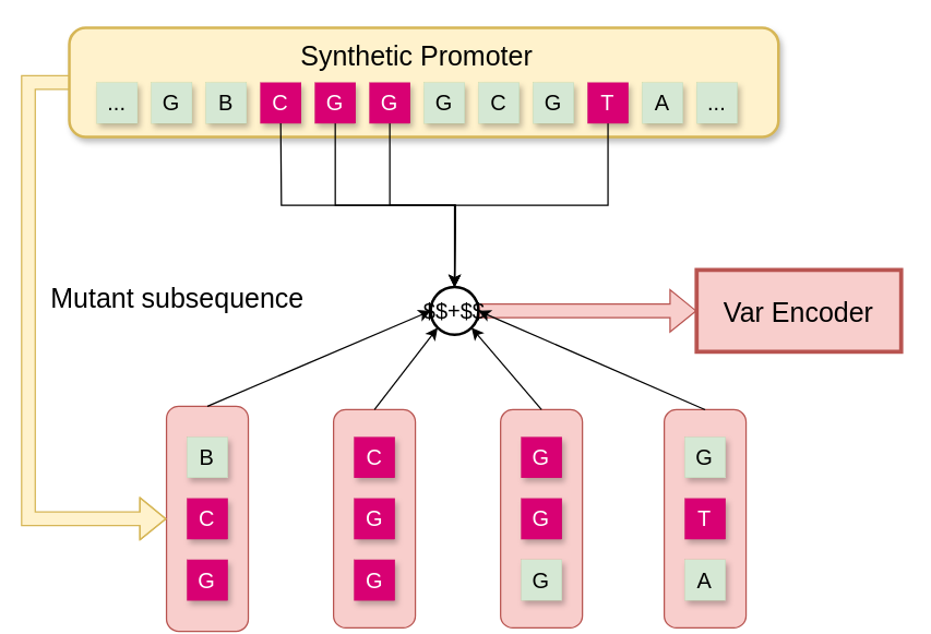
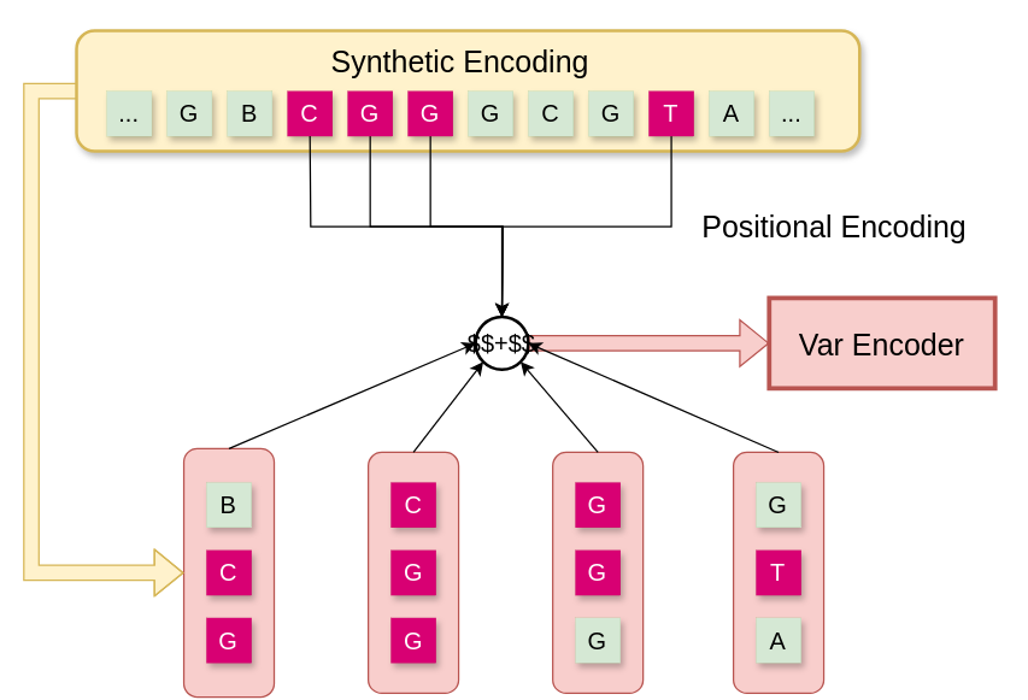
  <mxCell id="0" />
  <mxCell id="1" parent="0" />
  <mxCell id="2" value="" style="shape=flexArrow;endArrow=classic;html=1;rounded=0;fontSize=20;exitX=1;exitY=0.5;exitDx=0;exitDy=0;fillColor=#f8cecc;strokeColor=#b85450;entryX=0;entryY=0.5;entryDx=0;entryDy=0;" parent="1" source="37" target="39" edge="1"><mxGeometry width="50" height="50" relative="1" as="geometry"><mxPoint x="-27.5" y="190" as="sourcePoint" /><mxPoint x="712.5" y="230" as="targetPoint" /></mxGeometry></mxCell>
  <mxCell id="3" value="" style="rounded=1;whiteSpace=wrap;html=1;fillColor=#f8cecc;strokeColor=#b85450;rotation=-90;" parent="1" vertex="1"><mxGeometry x="436.25" y="350" width="160" height="60" as="geometry" /></mxCell>
  <mxCell id="4" value="" style="rounded=1;whiteSpace=wrap;html=1;fillColor=#f8cecc;strokeColor=#b85450;rotation=-90;" parent="1" vertex="1"><mxGeometry x="68.75" y="350" width="165" height="60" as="geometry" /></mxCell>
  <mxCell id="5" value="" style="rounded=1;whiteSpace=wrap;html=1;strokeWidth=2;shadow=1;glass=0;sketch=0;fillColor=#fff2cc;strokeColor=#d6b656;fontSize=16;" parent="1" vertex="1"><mxGeometry x="50" y="20" width="520" height="80" as="geometry" /></mxCell>
  <mxCell id="6" value="..." style="rounded=0;whiteSpace=wrap;html=1;strokeWidth=0;fillColor=#d5e8d4;strokeColor=#82b366;fontSize=16;shadow=1;" parent="1" vertex="1"><mxGeometry x="70" y="60" width="30" height="30" as="geometry" /></mxCell>
  <mxCell id="7" value="G" style="rounded=0;whiteSpace=wrap;html=1;strokeWidth=0;fillColor=#d5e8d4;strokeColor=#82b366;fontSize=16;shadow=1;" parent="1" vertex="1"><mxGeometry x="110" y="60" width="30" height="30" as="geometry" /></mxCell>
  <mxCell id="8" value="B" style="rounded=0;whiteSpace=wrap;html=1;strokeWidth=0;fillColor=#d5e8d4;strokeColor=#82b366;fontSize=16;shadow=1;" parent="1" vertex="1"><mxGeometry x="150" y="60" width="30" height="30" as="geometry" /></mxCell>
  <mxCell id="9" value="C" style="rounded=0;whiteSpace=wrap;html=1;strokeWidth=0;fillColor=#d80073;strokeColor=#A50040;fontSize=16;glass=0;shadow=1;fontColor=#ffffff;" parent="1" vertex="1"><mxGeometry x="190" y="60" width="30" height="30" as="geometry" /></mxCell>
  <mxCell id="10" style="edgeStyle=orthogonalEdgeStyle;rounded=0;orthogonalLoop=1;jettySize=auto;html=1;exitX=0.5;exitY=1;exitDx=0;exitDy=0;fontSize=20;" parent="1" source="11" edge="1"><mxGeometry relative="1" as="geometry"><mxPoint x="332.5" y="210" as="targetPoint" /></mxGeometry></mxCell>
  <mxCell id="11" value="G" style="rounded=0;whiteSpace=wrap;html=1;strokeWidth=0;fillColor=#d80073;strokeColor=#A50040;fontSize=16;shadow=1;fontColor=#ffffff;" parent="1" vertex="1"><mxGeometry x="230" y="60" width="30" height="30" as="geometry" /></mxCell>
  <mxCell id="12" style="edgeStyle=orthogonalEdgeStyle;rounded=0;orthogonalLoop=1;jettySize=auto;html=1;exitX=0.5;exitY=1;exitDx=0;exitDy=0;fontSize=20;" parent="1" source="13" edge="1"><mxGeometry relative="1" as="geometry"><mxPoint x="332.5" y="210" as="targetPoint" /></mxGeometry></mxCell>
  <mxCell id="13" value="G" style="rounded=0;whiteSpace=wrap;html=1;strokeWidth=0;fillColor=#d80073;strokeColor=#A50040;fontSize=16;shadow=1;fontColor=#ffffff;" parent="1" vertex="1"><mxGeometry x="270" y="60" width="30" height="30" as="geometry" /></mxCell>
  <mxCell id="14" value="G" style="rounded=0;whiteSpace=wrap;html=1;strokeWidth=0;fillColor=#d5e8d4;strokeColor=#82b366;fontSize=16;shadow=1;" parent="1" vertex="1"><mxGeometry x="310" y="60" width="30" height="30" as="geometry" /></mxCell>
  <mxCell id="15" value="C" style="rounded=0;whiteSpace=wrap;html=1;strokeWidth=0;fillColor=#d5e8d4;strokeColor=#82b366;fontSize=16;shadow=1;" parent="1" vertex="1"><mxGeometry x="350" y="60" width="30" height="30" as="geometry" /></mxCell>
  <mxCell id="16" value="G" style="rounded=0;whiteSpace=wrap;html=1;strokeWidth=0;fillColor=#d5e8d4;strokeColor=#82b366;fontSize=16;shadow=1;" parent="1" vertex="1"><mxGeometry x="390" y="60" width="30" height="30" as="geometry" /></mxCell>
  <mxCell id="17" style="edgeStyle=orthogonalEdgeStyle;rounded=0;orthogonalLoop=1;jettySize=auto;html=1;exitX=0.5;exitY=1;exitDx=0;exitDy=0;fontSize=20;" parent="1" source="18" edge="1"><mxGeometry relative="1" as="geometry"><mxPoint x="332.5" y="210" as="targetPoint" /></mxGeometry></mxCell>
  <mxCell id="18" value="T" style="rounded=0;whiteSpace=wrap;html=1;strokeWidth=0;fillColor=#d80073;strokeColor=#A50040;fontSize=16;shadow=1;fontColor=#ffffff;" parent="1" vertex="1"><mxGeometry x="430" y="60" width="30" height="30" as="geometry" /></mxCell>
  <mxCell id="19" value="A" style="rounded=0;whiteSpace=wrap;html=1;strokeWidth=0;fillColor=#d5e8d4;strokeColor=#82b366;fontSize=16;shadow=1;" parent="1" vertex="1"><mxGeometry x="470" y="60" width="30" height="30" as="geometry" /></mxCell>
  <mxCell id="20" value="..." style="rounded=0;whiteSpace=wrap;html=1;strokeWidth=0;fillColor=#d5e8d4;strokeColor=#82b366;fontSize=16;shadow=1;" parent="1" vertex="1"><mxGeometry x="510" y="60" width="30" height="30" as="geometry" /></mxCell>
- <mxCell id="21" value="&lt;font style=&quot;font-size: 20px;&quot;&gt;Synthetic Promoter&lt;/font&gt;" style="text;html=1;strokeColor=none;fillColor=none;align=center;verticalAlign=middle;whiteSpace=wrap;rounded=0;shadow=1;glass=0;sketch=0;fontSize=16;" parent="1" vertex="1"><mxGeometry x="50" y="20" width="510" height="40" as="geometry" /></mxCell>
+ <mxCell id="21" value="&lt;font style=&quot;font-size: 20px;&quot;&gt;Synthetic Encoding&lt;/font&gt;" style="text;html=1;strokeColor=none;fillColor=none;align=center;verticalAlign=middle;whiteSpace=wrap;rounded=0;shadow=1;glass=0;sketch=0;fontSize=16;" parent="1" vertex="1"><mxGeometry x="50" y="20" width="510" height="40" as="geometry" /></mxCell>
  <mxCell id="22" value="B" style="rounded=0;whiteSpace=wrap;html=1;strokeWidth=0;fillColor=#d5e8d4;strokeColor=#82b366;fontSize=16;shadow=1;" parent="1" vertex="1"><mxGeometry x="136.25" y="320" width="30" height="30" as="geometry" /></mxCell>
  <mxCell id="23" value="C" style="rounded=0;whiteSpace=wrap;html=1;strokeWidth=0;fillColor=#d80073;strokeColor=#A50040;fontSize=16;glass=0;shadow=1;fontColor=#ffffff;" parent="1" vertex="1"><mxGeometry x="136.25" y="365" width="30" height="30" as="geometry" /></mxCell>
  <mxCell id="24" value="G" style="rounded=0;whiteSpace=wrap;html=1;strokeWidth=0;fillColor=#d80073;strokeColor=#A50040;fontSize=16;shadow=1;fontColor=#ffffff;" parent="1" vertex="1"><mxGeometry x="136.25" y="410" width="30" height="30" as="geometry" /></mxCell>
  <mxCell id="25" value="" style="rounded=1;whiteSpace=wrap;html=1;fillColor=#f8cecc;strokeColor=#b85450;rotation=-90;" parent="1" vertex="1"><mxGeometry x="193.75" y="350" width="160" height="60" as="geometry" /></mxCell>
  <mxCell id="26" value="C" style="rounded=0;whiteSpace=wrap;html=1;strokeWidth=0;fillColor=#d80073;strokeColor=#A50040;fontSize=16;glass=0;shadow=1;fontColor=#ffffff;" parent="1" vertex="1"><mxGeometry x="258.75" y="320" width="30" height="30" as="geometry" /></mxCell>
  <mxCell id="27" value="G" style="rounded=0;whiteSpace=wrap;html=1;strokeWidth=0;fillColor=#d80073;strokeColor=#A50040;fontSize=16;shadow=1;fontColor=#ffffff;" parent="1" vertex="1"><mxGeometry x="258.75" y="365" width="30" height="30" as="geometry" /></mxCell>
  <mxCell id="28" value="G" style="rounded=0;whiteSpace=wrap;html=1;strokeWidth=0;fillColor=#d80073;strokeColor=#A50040;fontSize=16;shadow=1;fontColor=#ffffff;" parent="1" vertex="1"><mxGeometry x="258.75" y="410" width="30" height="30" as="geometry" /></mxCell>
  <mxCell id="29" value="" style="rounded=1;whiteSpace=wrap;html=1;fillColor=#f8cecc;strokeColor=#b85450;rotation=-90;" parent="1" vertex="1"><mxGeometry x="316.25" y="350" width="160" height="60" as="geometry" /></mxCell>
  <mxCell id="30" value="G" style="rounded=0;whiteSpace=wrap;html=1;strokeWidth=0;fillColor=#d80073;strokeColor=#A50040;fontSize=16;shadow=1;fontColor=#ffffff;" parent="1" vertex="1"><mxGeometry x="381.25" y="320" width="30" height="30" as="geometry" /></mxCell>
  <mxCell id="31" value="G" style="rounded=0;whiteSpace=wrap;html=1;strokeWidth=0;fillColor=#d80073;strokeColor=#A50040;fontSize=16;shadow=1;fontColor=#ffffff;" parent="1" vertex="1"><mxGeometry x="381.25" y="365" width="30" height="30" as="geometry" /></mxCell>
  <mxCell id="32" value="G" style="rounded=0;whiteSpace=wrap;html=1;strokeWidth=0;fillColor=#d5e8d4;strokeColor=#82b366;fontSize=16;shadow=1;" parent="1" vertex="1"><mxGeometry x="381.25" y="410" width="30" height="30" as="geometry" /></mxCell>
  <mxCell id="33" value="G" style="rounded=0;whiteSpace=wrap;html=1;strokeWidth=0;fillColor=#d5e8d4;strokeColor=#82b366;fontSize=16;shadow=1;" parent="1" vertex="1"><mxGeometry x="501.25" y="320" width="30" height="30" as="geometry" /></mxCell>
  <mxCell id="34" value="T" style="rounded=0;whiteSpace=wrap;html=1;strokeWidth=0;fillColor=#d80073;strokeColor=#A50040;fontSize=16;shadow=1;fontColor=#ffffff;" parent="1" vertex="1"><mxGeometry x="501.25" y="365" width="30" height="30" as="geometry" /></mxCell>
  <mxCell id="35" value="A" style="rounded=0;whiteSpace=wrap;html=1;strokeWidth=0;fillColor=#d5e8d4;strokeColor=#82b366;fontSize=16;shadow=1;" parent="1" vertex="1"><mxGeometry x="501.25" y="410" width="30" height="30" as="geometry" /></mxCell>
  <mxCell id="36" value="" style="endArrow=classic;html=1;rounded=0;fontSize=20;exitX=0.5;exitY=1;exitDx=0;exitDy=0;" parent="1" source="9" edge="1"><mxGeometry width="50" height="50" relative="1" as="geometry"><mxPoint x="192.5" y="230" as="sourcePoint" /><mxPoint x="332.5" y="210" as="targetPoint" /><Array as="points"><mxPoint x="205.5" y="150" /><mxPoint x="332.5" y="150" /></Array></mxGeometry></mxCell>
  <mxCell id="37" value="$$+$$" style="ellipse;whiteSpace=wrap;html=1;aspect=fixed;rounded=0;shadow=0;glass=0;sketch=0;fontFamily=Helvetica;fontSize=16;strokeWidth=2;" parent="1" vertex="1"><mxGeometry x="315" y="210" width="35" height="35" as="geometry" /></mxCell>
+ <mxCell id="38" value="Positional Encoding" style="text;html=1;align=center;verticalAlign=middle;resizable=0;points=[];autosize=1;strokeColor=none;fillColor=none;fontSize=20;" parent="1" vertex="1"><mxGeometry x="452.5" y="130" width="200" height="40" as="geometry" /></mxCell>
  <mxCell id="39" value="Var Encoder" style="whiteSpace=wrap;html=1;fontSize=20;strokeWidth=3;fillColor=#f8cecc;strokeColor=#b85450;rounded=0;" parent="1" vertex="1"><mxGeometry x="510" y="197.5" width="150" height="60" as="geometry" /></mxCell>
- <mxCell id="40" value="&lt;font style=&quot;font-size: 20px;&quot;&gt;Mutant subsequence&lt;/font&gt;" style="text;html=1;align=center;verticalAlign=middle;resizable=0;points=[];autosize=1;strokeColor=none;fillColor=none;" parent="1" vertex="1"><mxGeometry x="23.75" y="197.5" width="210" height="40" as="geometry" /></mxCell>
  <mxCell id="41" value="" style="shape=flexArrow;endArrow=classic;html=1;rounded=0;exitX=0;exitY=1;exitDx=0;exitDy=0;entryX=0.5;entryY=0;entryDx=0;entryDy=0;fillColor=#fff2cc;strokeColor=#d6b656;" edge="1" parent="1" source="21" target="4"><mxGeometry width="50" height="50" relative="1" as="geometry"><mxPoint x="410" y="210" as="sourcePoint" /><mxPoint x="460" y="160" as="targetPoint" /><Array as="points"><mxPoint x="20" y="60" /><mxPoint x="20" y="380" /></Array></mxGeometry></mxCell>
  <mxCell id="42" value="" style="endArrow=classic;html=1;rounded=0;exitX=1;exitY=0.5;exitDx=0;exitDy=0;entryX=0;entryY=0.5;entryDx=0;entryDy=0;" edge="1" parent="1" source="4" target="37"><mxGeometry width="50" height="50" relative="1" as="geometry"><mxPoint x="180" y="350" as="sourcePoint" /><mxPoint x="230" y="300" as="targetPoint" /></mxGeometry></mxCell>
  <mxCell id="43" value="" style="endArrow=classic;html=1;rounded=0;exitX=1;exitY=0.5;exitDx=0;exitDy=0;entryX=0;entryY=1;entryDx=0;entryDy=0;" edge="1" parent="1" source="25" target="37"><mxGeometry width="50" height="50" relative="1" as="geometry"><mxPoint x="180" y="350" as="sourcePoint" /><mxPoint x="230" y="300" as="targetPoint" /></mxGeometry></mxCell>
  <mxCell id="44" value="" style="endArrow=classic;html=1;rounded=0;exitX=1;exitY=0.5;exitDx=0;exitDy=0;entryX=1;entryY=1;entryDx=0;entryDy=0;" edge="1" parent="1" source="29" target="37"><mxGeometry width="50" height="50" relative="1" as="geometry"><mxPoint x="180" y="350" as="sourcePoint" /><mxPoint x="230" y="300" as="targetPoint" /></mxGeometry></mxCell>
  <mxCell id="45" value="" style="endArrow=classic;html=1;rounded=0;exitX=1;exitY=0.5;exitDx=0;exitDy=0;entryX=1;entryY=0.5;entryDx=0;entryDy=0;" edge="1" parent="1" source="3" target="37"><mxGeometry width="50" height="50" relative="1" as="geometry"><mxPoint x="180" y="350" as="sourcePoint" /><mxPoint x="230" y="300" as="targetPoint" /></mxGeometry></mxCell>
